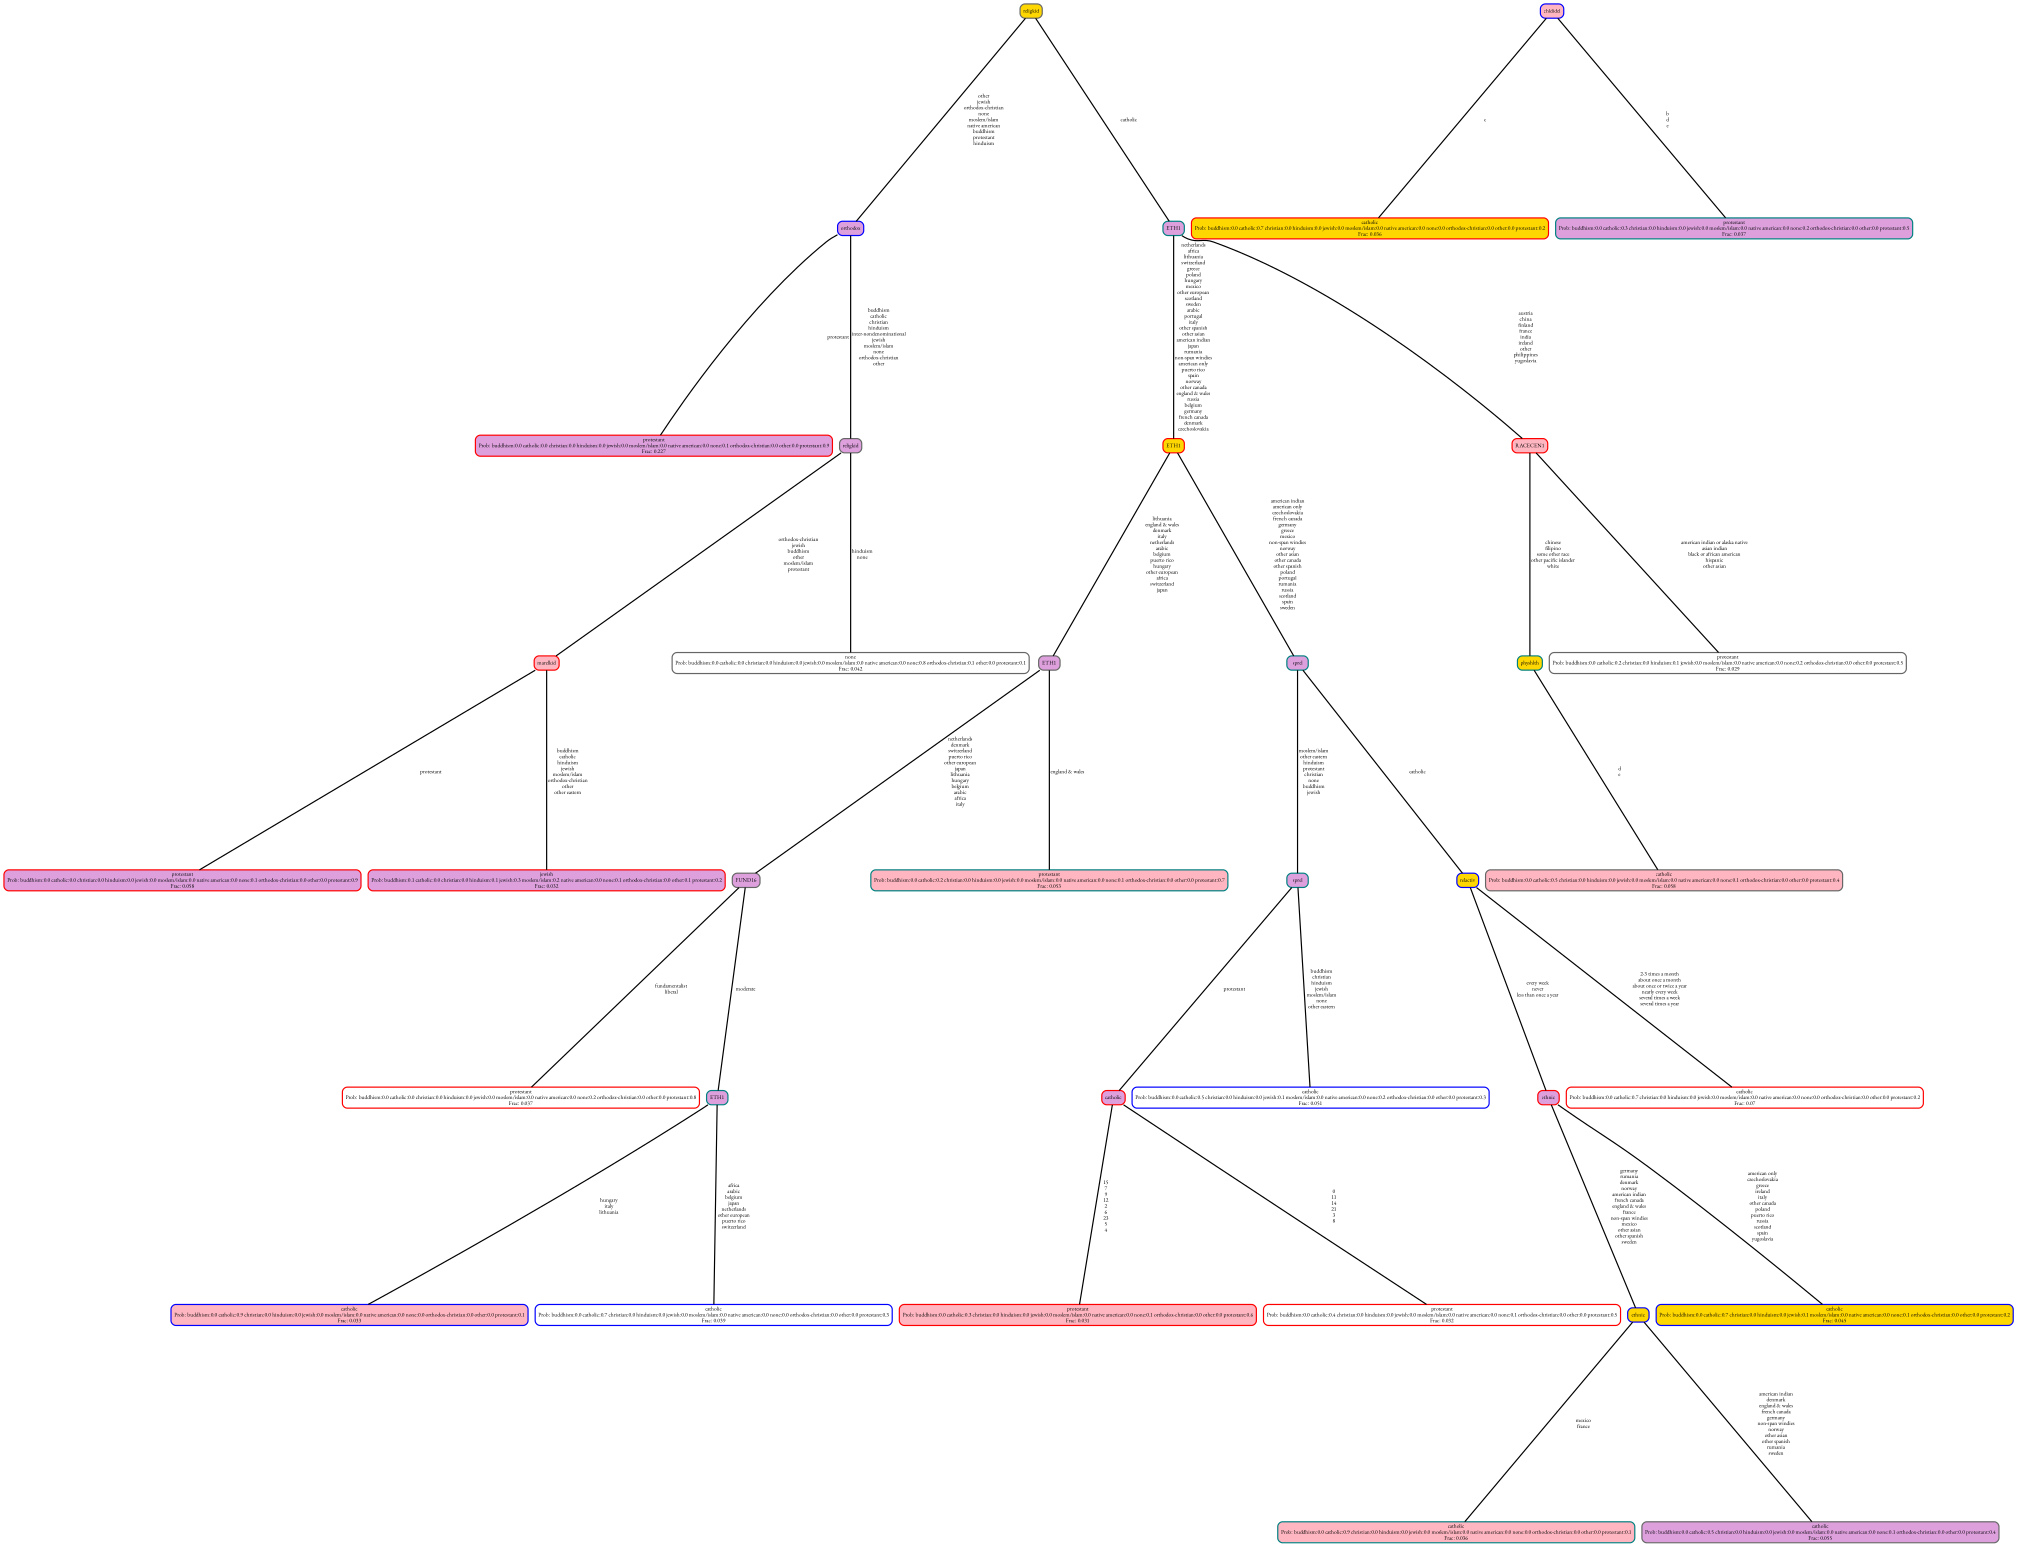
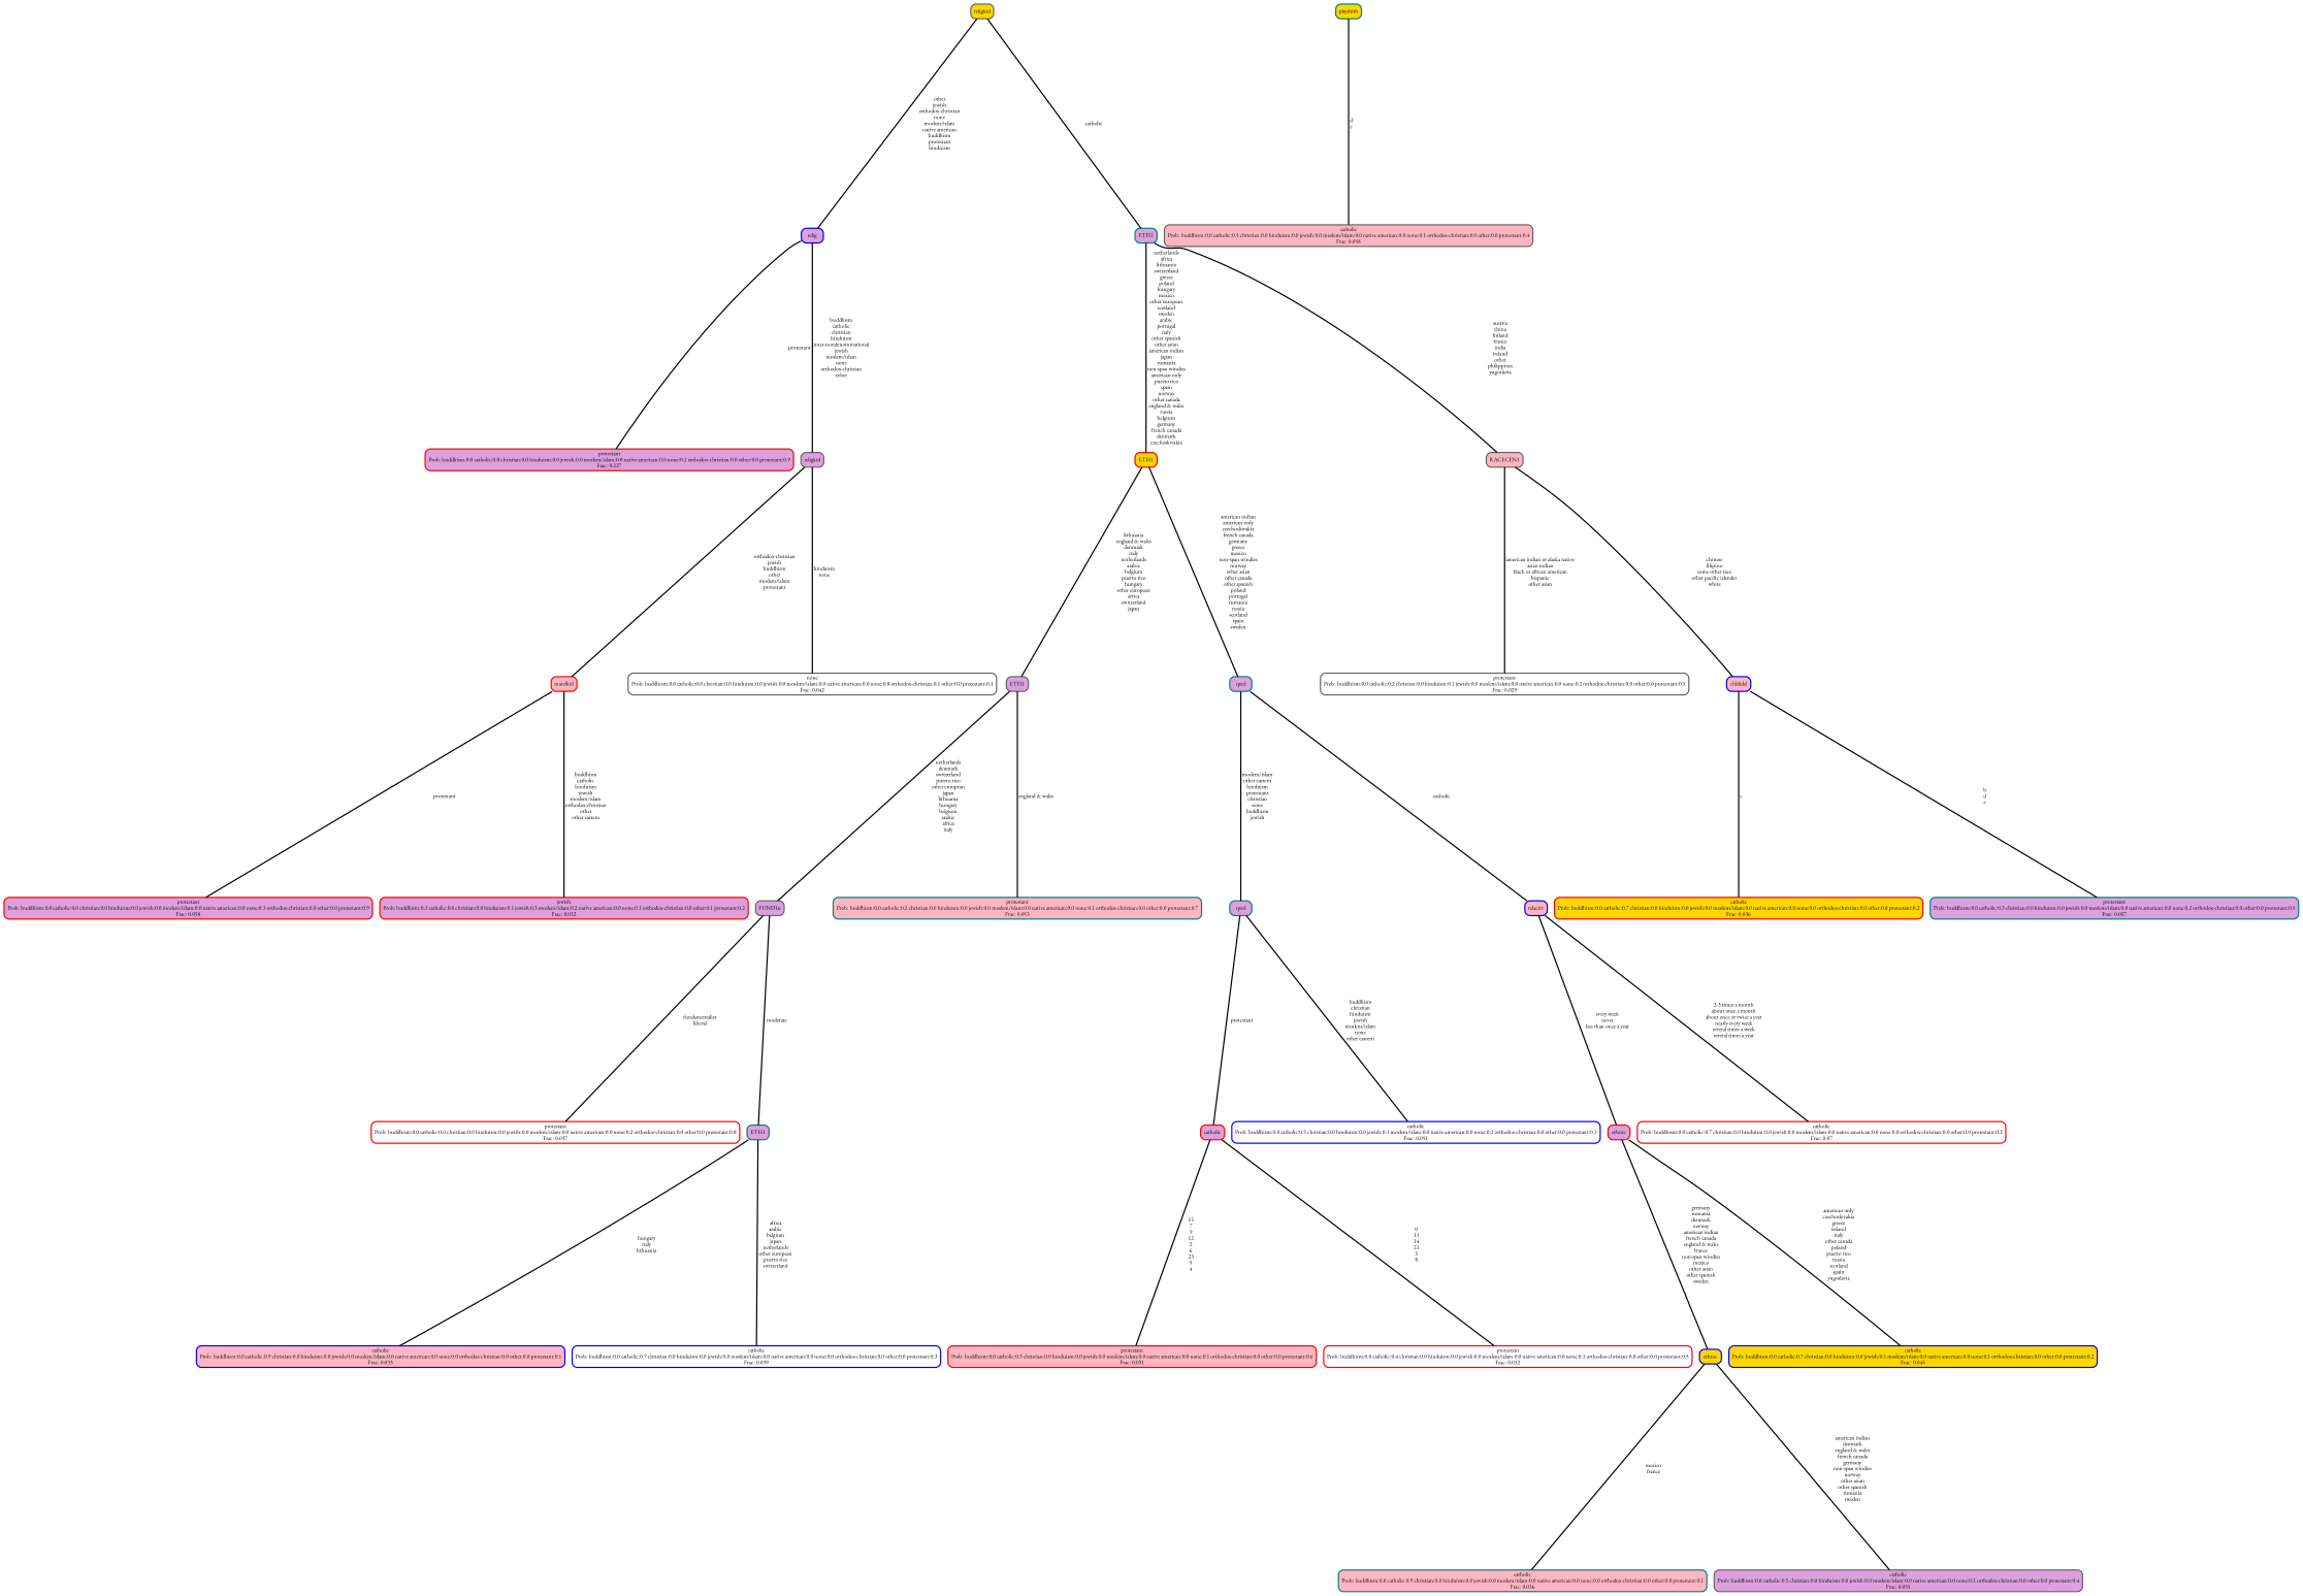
  graph {
    fontname="EB Garamond"
    ranksep="0 equally"
    splines=straight
    node [color=red fillcolor=plum fontcolor=black fontname="EB Garamond" penwidth=3 shape=box style="filled, rounded"]
    edge [color=black fontname="EB Garamond" penwidth=3]
    n1 [label="protestant\nProb: buddhism:0.0 catholic:0.0 christian:0.0 hinduism:0.0 jewish:0.0 moslem/islam:0.0 native american:0.0 none:0.1 orthodox-christian:0.0 other:0.0 protestant:0.9\nFrac: 0.227"]
-   n2 [color=blue label=orthodox]
+   n2 [color=blue label=relig]
    n3 [color=gray40 label=religkid]
    n4 [fillcolor=lightpink label=marelkid]
    n5 [color=gray40 fillcolor=white label="none\nProb: buddhism:0.0 catholic:0.0 christian:0.0 hinduism:0.0 jewish:0.0 moslem/islam:0.0 native american:0.0 none:0.8 orthodox-christian:0.1 other:0.0 protestant:0.1\nFrac: 0.042"]
    n6 [label="protestant\nProb: buddhism:0.0 catholic:0.0 christian:0.0 hinduism:0.0 jewish:0.0 moslem/islam:0.0 native american:0.0 none:0.1 orthodox-christian:0.0 other:0.0 protestant:0.9\nFrac: 0.058"]
    n7 [label="jewish\nProb: buddhism:0.1 catholic:0.0 christian:0.0 hinduism:0.1 jewish:0.3 moslem/islam:0.2 native american:0.0 none:0.1 orthodox-christian:0.0 other:0.1 protestant:0.2\nFrac: 0.032"]
    n8 [color=gray40 fillcolor=gold label=religkid]
    n9 [color=teal label=ETH1]
    n10 [fillcolor=gold label=ETH1]
-   n11 [fillcolor=lightpink label=RACECEN1]
+   n11 [color=gray40 fillcolor=lightpink label=RACECEN1]
    n12 [fillcolor=white label="protestant\nProb: buddhism:0.0 catholic:0.0 christian:0.0 hinduism:0.0 jewish:0.0 moslem/islam:0.0 native american:0.0 none:0.2 orthodox-christian:0.0 other:0.0 protestant:0.8\nFrac: 0.037"]
    n13 [color=gray40 label=FUND16]
    n14 [color=teal label=ETH1]
    n15 [color=blue fillcolor=lightpink label="catholic\nProb: buddhism:0.0 catholic:0.9 christian:0.0 hinduism:0.0 jewish:0.0 moslem/islam:0.0 native american:0.0 none:0.0 orthodox-christian:0.0 other:0.0 protestant:0.1\nFrac: 0.033"]
    n16 [color=blue fillcolor=white label="catholic\nProb: buddhism:0.0 catholic:0.7 christian:0.0 hinduism:0.0 jewish:0.0 moslem/islam:0.0 native american:0.0 none:0.0 orthodox-christian:0.0 other:0.0 protestant:0.3\nFrac: 0.039"]
    n17 [color=gray40 label=ETH1]
    n18 [color=teal fillcolor=lightpink label="protestant\nProb: buddhism:0.0 catholic:0.2 christian:0.0 hinduism:0.0 jewish:0.0 moslem/islam:0.0 native american:0.0 none:0.1 orthodox-christian:0.0 other:0.0 protestant:0.7\nFrac: 0.053"]
    n19 [color=teal label=sprel]
    n20 [color=teal label=sprel]
-   n21 [color=blue fillcolor=gold label=relactiv]
+   n21 [color=blue fillcolor=lightpink label=relactiv]
    n22 [fillcolor=lightpink label="protestant\nProb: buddhism:0.0 catholic:0.3 christian:0.0 hinduism:0.0 jewish:0.0 moslem/islam:0.0 native american:0.0 none:0.1 orthodox-christian:0.0 other:0.0 protestant:0.6\nFrac: 0.031"]
    n23 [label=catholic]
    n24 [fillcolor=white label="protestant\nProb: buddhism:0.0 catholic:0.4 christian:0.0 hinduism:0.0 jewish:0.0 moslem/islam:0.0 native american:0.0 none:0.1 orthodox-christian:0.0 other:0.0 protestant:0.5\nFrac: 0.032"]
    n25 [color=blue fillcolor=white label="catholic\nProb: buddhism:0.0 catholic:0.5 christian:0.0 hinduism:0.0 jewish:0.1 moslem/islam:0.0 native american:0.0 none:0.2 orthodox-christian:0.0 other:0.0 protestant:0.3\nFrac: 0.051"]
    n26 [label=ethnic]
    n27 [fillcolor=white label="catholic\nProb: buddhism:0.0 catholic:0.7 christian:0.0 hinduism:0.0 jewish:0.0 moslem/islam:0.0 native american:0.0 none:0.0 orthodox-christian:0.0 other:0.0 protestant:0.2\nFrac: 0.07"]
    n28 [color=teal fillcolor=lightpink label="catholic\nProb: buddhism:0.0 catholic:0.9 christian:0.0 hinduism:0.0 jewish:0.0 moslem/islam:0.0 native american:0.0 none:0.0 orthodox-christian:0.0 other:0.0 protestant:0.1\nFrac: 0.036"]
    n29 [color=blue fillcolor=gold label=ethnic]
    n30 [color=gray40 label="catholic\nProb: buddhism:0.0 catholic:0.5 christian:0.0 hinduism:0.0 jewish:0.0 moslem/islam:0.0 native american:0.0 none:0.1 orthodox-christian:0.0 other:0.0 protestant:0.4\nFrac: 0.055"]
    n31 [color=blue fillcolor=gold label="catholic\nProb: buddhism:0.0 catholic:0.7 christian:0.0 hinduism:0.0 jewish:0.1 moslem/islam:0.0 native american:0.0 none:0.1 orthodox-christian:0.0 other:0.0 protestant:0.2\nFrac: 0.045"]
    n32 [color=teal fillcolor=gold label=physhlth]
    n33 [color=gray40 fillcolor=white label="protestant\nProb: buddhism:0.0 catholic:0.2 christian:0.0 hinduism:0.1 jewish:0.0 moslem/islam:0.0 native american:0.0 none:0.2 orthodox-christian:0.0 other:0.0 protestant:0.5\nFrac: 0.029"]
    n34 [fillcolor=gold label="catholic\nProb: buddhism:0.0 catholic:0.7 christian:0.0 hinduism:0.0 jewish:0.0 moslem/islam:0.0 native american:0.0 none:0.0 orthodox-christian:0.0 other:0.0 protestant:0.2\nFrac: 0.036"]
    n35 [color=blue fillcolor=lightpink label=chldidel]
    n36 [color=teal label="protestant\nProb: buddhism:0.0 catholic:0.3 christian:0.0 hinduism:0.0 jewish:0.0 moslem/islam:0.0 native american:0.0 none:0.2 orthodox-christian:0.0 other:0.0 protestant:0.5\nFrac: 0.037"]
    n37 [color=gray40 fillcolor=lightpink label="catholic\nProb: buddhism:0.0 catholic:0.5 christian:0.0 hinduism:0.0 jewish:0.0 moslem/islam:0.0 native american:0.0 none:0.1 orthodox-christian:0.0 other:0.0 protestant:0.4\nFrac: 0.058"]
    subgraph sub_1 {
      rank=same
    }
    n2 -- n1 [label=" protestant"]
    n2 -- n3 [label=" buddhism\n catholic\n christian\n hinduism\n inter-nondenominational\n jewish\n moslem/islam\n none\n orthodox-christian\n other"]
    n3 -- n4 [label=" orthodox-christian\n jewish\n buddhism\n other\n moslem/islam\n protestant"]
    n3 -- n5 [label=" hinduism\n none"]
    n4 -- n6 [label=" protestant"]
    n4 -- n7 [label=" buddhism\n catholic\n hinduism\n jewish\n moslem/islam\n orthodox-christian\n other\n other eastern"]
    n8 -- n2 [label=" other\n jewish\n orthodox-christian\n none\n moslem/islam\n native american\n buddhism\n protestant\n hinduism"]
    n8 -- n9 [label=" catholic"]
    n9 -- n10 [label=" netherlands\n africa\n lithuania\n switzerland\n greece\n poland\n hungary\n mexico\n other european\n scotland\n sweden\n arabic\n portugal\n italy\n other spanish\n other asian\n american indian\n japan\n rumania\n non-span windies\n american only\n puerto rico\n spain\n norway\n other canada\n england & wales\n russia\n belgium\n germany\n french canada\n denmark\n czechoslovakia"]
    n9 -- n11 [label=" austria\n china\n finland\n france\n india\n ireland\n other\n philippines\n yugoslavia"]
    n10 -- n17 [label=" lithuania\n england & wales\n denmark\n italy\n netherlands\n arabic\n belgium\n puerto rico\n hungary\n other european\n africa\n switzerland\n japan"]
    n10 -- n19 [label=" american indian\n american only\n czechoslovakia\n french canada\n germany\n greece\n mexico\n non-span windies\n norway\n other asian\n other canada\n other spanish\n poland\n portugal\n rumania\n russia\n scotland\n spain\n sweden"]
-   n11 -- n32 [label=" chinese\n filipino\n some other race\n other pacific islander\n white"]
+   n11 -- n35 [label=" chinese\n filipino\n some other race\n other pacific islander\n white"]
    n11 -- n33 [label=" american indian or alaska native\n asian indian\n black or african american\n hispanic\n other asian"]
    n13 -- n12 [label=" fundamentalist\n liberal"]
    n13 -- n14 [label=" moderate"]
    n14 -- n15 [label=" hungary\n italy\n lithuania"]
    n14 -- n16 [label=" africa\n arabic\n belgium\n japan\n netherlands\n other european\n puerto rico\n switzerland"]
    n17 -- n13 [label=" netherlands\n denmark\n switzerland\n puerto rico\n other european\n japan\n lithuania\n hungary\n belgium\n arabic\n africa\n italy"]
    n17 -- n18 [label=" england & wales"]
    n19 -- n20 [label=" moslem/islam\n other eastern\n hinduism\n protestant\n christian\n none\n buddhism\n jewish"]
    n19 -- n21 [label=" catholic"]
    n20 -- n23 [label=" protestant"]
    n20 -- n25 [label=" buddhism\n christian\n hinduism\n jewish\n moslem/islam\n none\n other eastern"]
    n21 -- n26 [label=" every week\n never\n less than once a year"]
    n21 -- n27 [label=" 2-3 times a month\n about once a month\n about once or twice a year\n nearly every week\n several times a week\n several times a year"]
    n23 -- n22 [label=" 15\n 7\n 9\n 12\n 2\n 6\n 23\n 5\n 4"]
    n23 -- n24 [label=" 0\n 11\n 14\n 21\n 3\n 8"]
    n26 -- n29 [label=" germany\n rumania\n denmark\n norway\n american indian\n french canada\n england & wales\n france\n non-span windies\n mexico\n other asian\n other spanish\n sweden"]
    n26 -- n31 [label=" american only\n czechoslovakia\n greece\n ireland\n italy\n other canada\n poland\n puerto rico\n russia\n scotland\n spain\n yugoslavia"]
    n29 -- n28 [label=" mexico\n france"]
    n29 -- n30 [label=" american indian\n denmark\n england & wales\n french canada\n germany\n non-span windies\n norway\n other asian\n other spanish\n rumania\n sweden"]
    n32 -- n37 [label=" d\n e"]
    n35 -- n34 [label=" c"]
    n35 -- n36 [label=" b\n d\n e"]
  }
